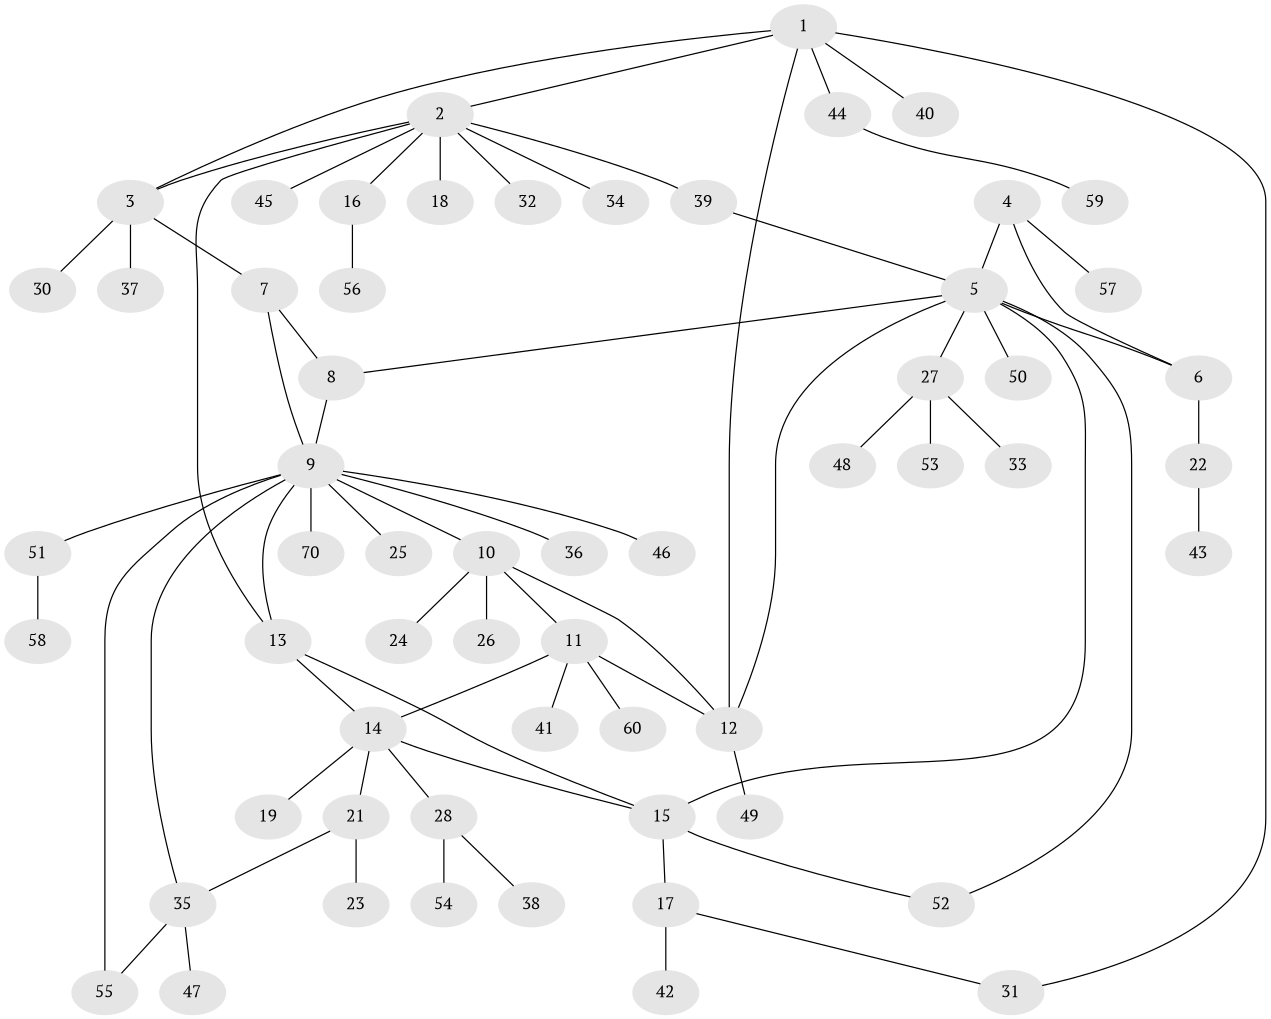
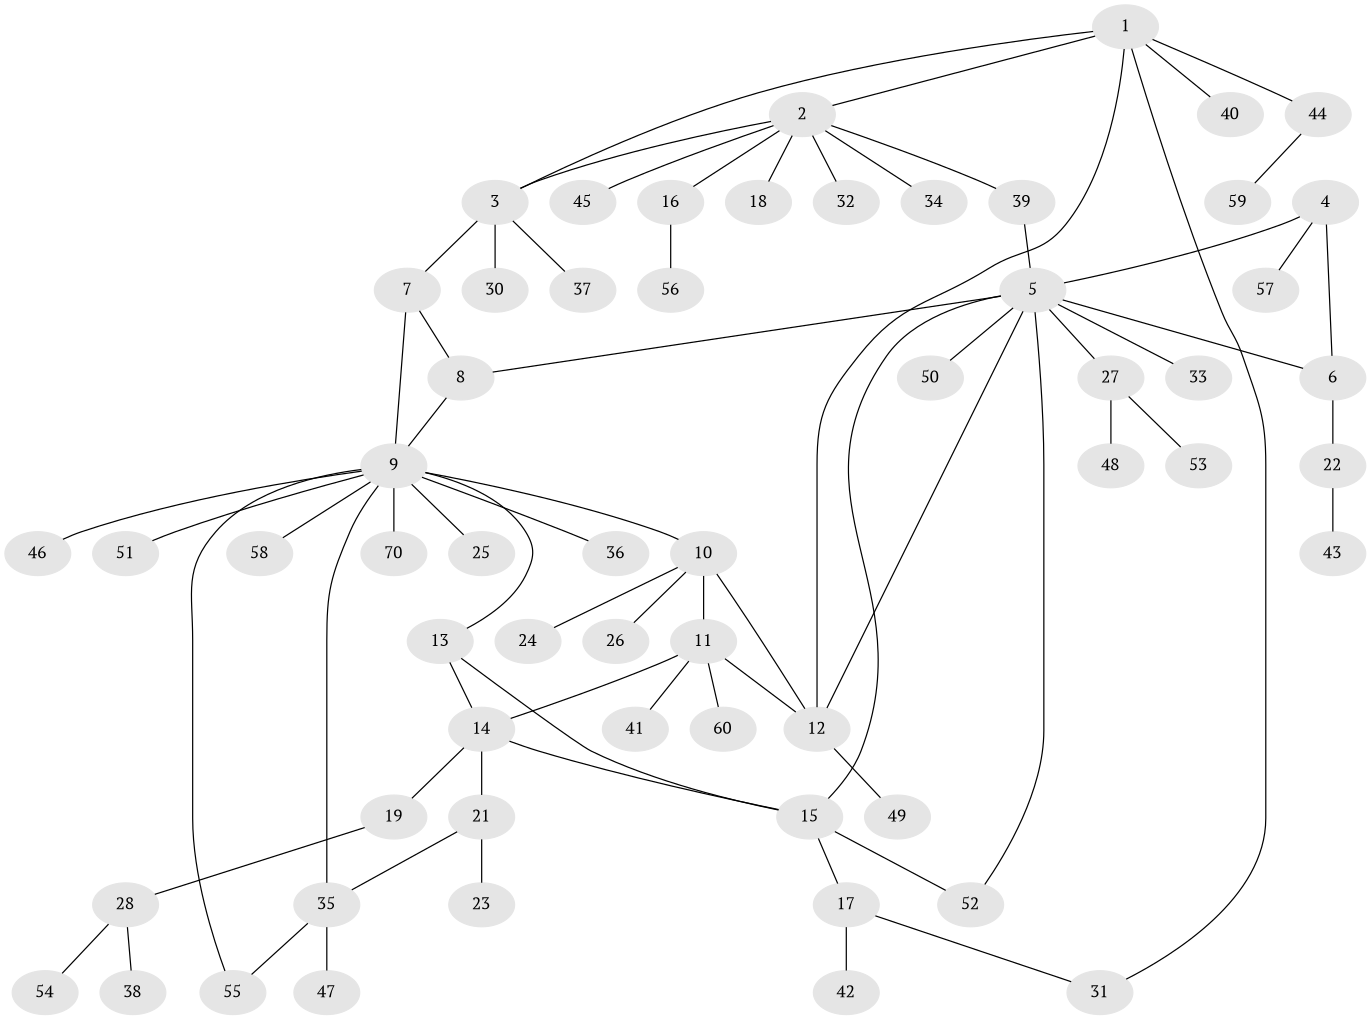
  graph {
    fontname="PT Serif"
    node [color=gray90 fontname="PT Serif" style=filled]
    edge [fontname="PT Serif"]
    1
    2
    3
    12
    31
    40
    44
    13
    16
    18
    32
    34
    39
    45
    7
    30
    37
    5
    6
    8
    15
    27
    33
    50
    52
    49
    59
    14
    56
    9
    4
    57
    22
    17
    48
    53
    43
    10
    n39 [label=70]
    25
    35
    36
    46
    51
    55
    58
    11
    24
    26
    47
    41
    60
    19
    21
    28
    23
    38
    54
    42
    1 -- 2
    1 -- 3
    1 -- 12
    1 -- 31
    1 -- 40
    1 -- 44
    2 -- 3
-   2 -- 13
    2 -- 16
    2 -- 18
    2 -- 32
    2 -- 34
    2 -- 39
    2 -- 45
    3 -- 7
    3 -- 30
    3 -- 37
    12 -- 49
    44 -- 59
    13 -- 15
    13 -- 14
    16 -- 56
    39 -- 5
    7 -- 8
    7 -- 9
    5 -- 12
    5 -- 6
    5 -- 8
    5 -- 15
    5 -- 27
-   27 -- 33
+   5 -- 33
    5 -- 50
    5 -- 52
    6 -- 22
    8 -- 9
    15 -- 52
    15 -- 17
    27 -- 48
    27 -- 53
    14 -- 15
    14 -- 19
    14 -- 21
-   14 -- 28
+   19 -- 28
    9 -- 13
    9 -- 10
    9 -- n39
    9 -- 25
    9 -- 35
    9 -- 36
    9 -- 46
    9 -- 51
    9 -- 55
-   51 -- 58
+   9 -- 58
    4 -- 5
    4 -- 6
    4 -- 57
    22 -- 43
    17 -- 31
    17 -- 42
    10 -- 12
    10 -- 11
    10 -- 24
    10 -- 26
    35 -- 55
    35 -- 47
    11 -- 12
    11 -- 14
    11 -- 41
    11 -- 60
    21 -- 35
    21 -- 23
    28 -- 38
    28 -- 54
  }
